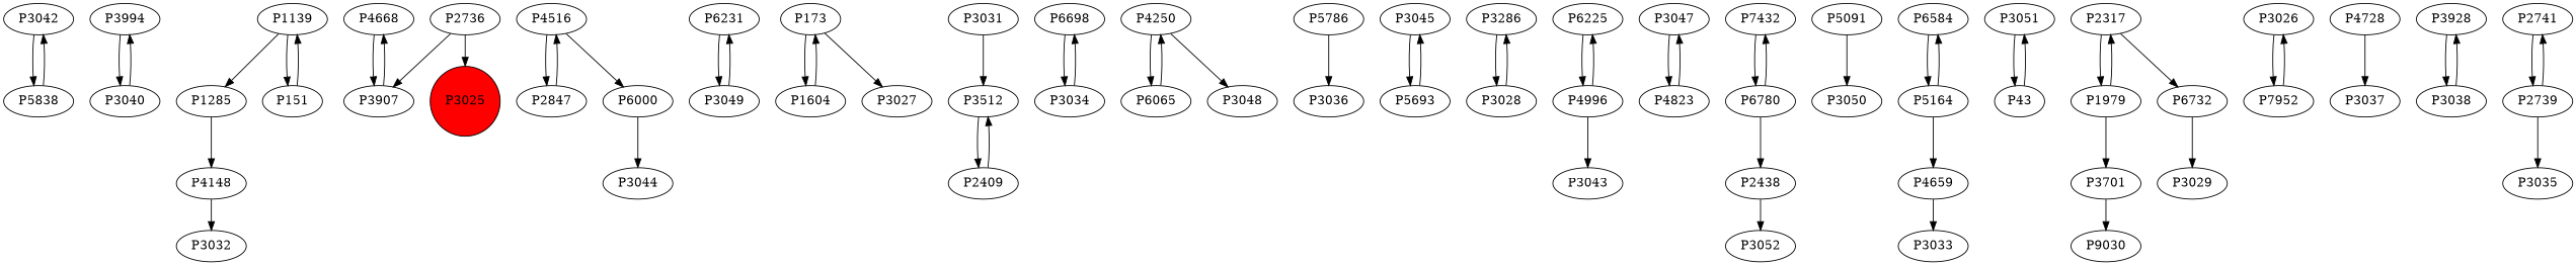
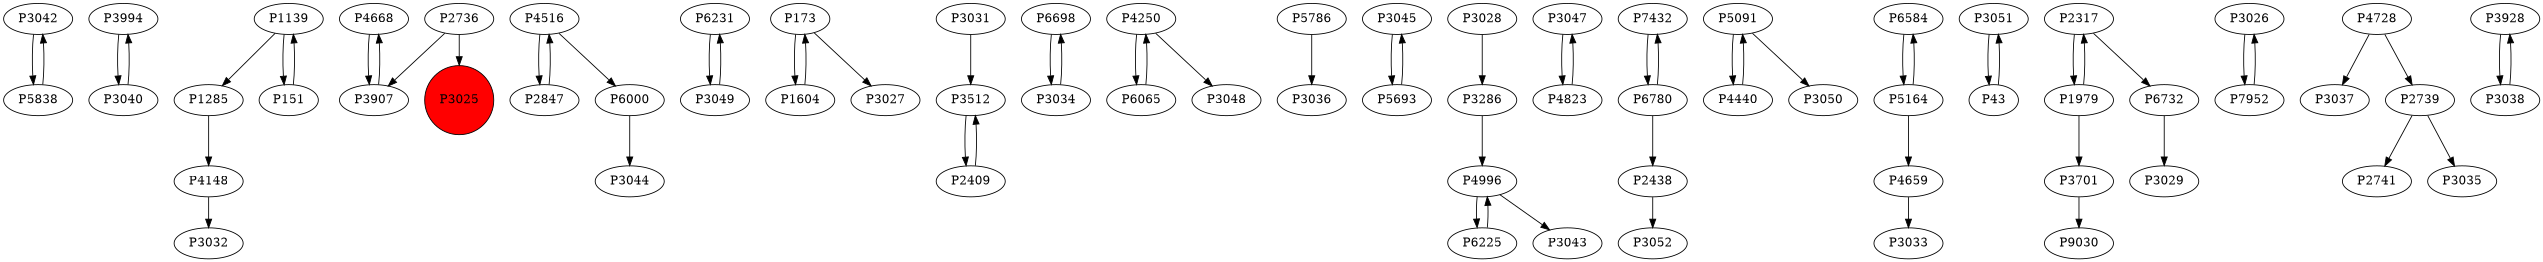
  digraph {
    P3042
    P5838
    P3994
    P3040
    P1139
    P1285
    P151
    P4148
    P3032
    n10 [label=P4668]
    P3907
    P2736
    P3025 [fillcolor=red shape=circle style=filled]
    P4516
    P2847
    P6000
    P3044
    P6231
    P3049
    P173
    P1604
    P3027
    P3512
    P2409
    P3031
    P6698
    P3034
    P4250
    P6065
    P3048
    P5786
    P3036
    P3045
    P5693
    P3286
    P3028
    P6225
    P4996
    P3043
    P3047
    P4823
    P7432
    P6780
    P2438
    P3052
    P5091
+   P4440
    P3050
    P6584
    P5164
    P4659
    P3033
    P3051
    P43
    P2317
    P1979
    P6732
    P3701
    n59 [label=P9030]
    P3029
    P3026
    P7952
    P4728
    P3037
    P3928
    P3038
    P2741
    P2739
    P3035
    P3042 -> P5838
    P5838 -> P3042
    P3994 -> P3040
    P3040 -> P3994
    P1139 -> P1285
    P1139 -> P151
    P1285 -> P4148
    P151 -> P1139
    P4148 -> P3032
    n10 -> P3907
    P3907 -> n10
    P2736 -> P3907
    P2736 -> P3025
    P4516 -> P2847
    P4516 -> P6000
    P2847 -> P4516
    P6000 -> P3044
    P6231 -> P3049
    P3049 -> P6231
    P173 -> P1604
    P173 -> P3027
    P1604 -> P173
    P3512 -> P2409
    P2409 -> P3512
    P3031 -> P3512
    P6698 -> P3034
    P3034 -> P6698
    P4250 -> P6065
    P4250 -> P3048
    P6065 -> P4250
    P5786 -> P3036
    P3045 -> P5693
    P5693 -> P3045
-   P3286 -> P3028
+   P3286 -> P4996
    P3028 -> P3286
    P6225 -> P4996
    P4996 -> P6225
    P4996 -> P3043
    P3047 -> P4823
    P4823 -> P3047
    P7432 -> P6780
    P6780 -> P7432
    P6780 -> P2438
    P2438 -> P3052
+   P5091 -> P4440
    P5091 -> P3050
+   P4440 -> P5091
    P6584 -> P5164
    P5164 -> P6584
    P5164 -> P4659
    P4659 -> P3033
    P3051 -> P43
    P43 -> P3051
    P2317 -> P1979
    P2317 -> P6732
    P1979 -> P2317
    P1979 -> P3701
    P6732 -> P3029
    P3701 -> n59
    P3026 -> P7952
    P7952 -> P3026
    P4728 -> P3037
    P3928 -> P3038
    P3038 -> P3928
-   P2741 -> P2739
+   P4728 -> P2739
    P2739 -> P2741
    P2739 -> P3035
  }
